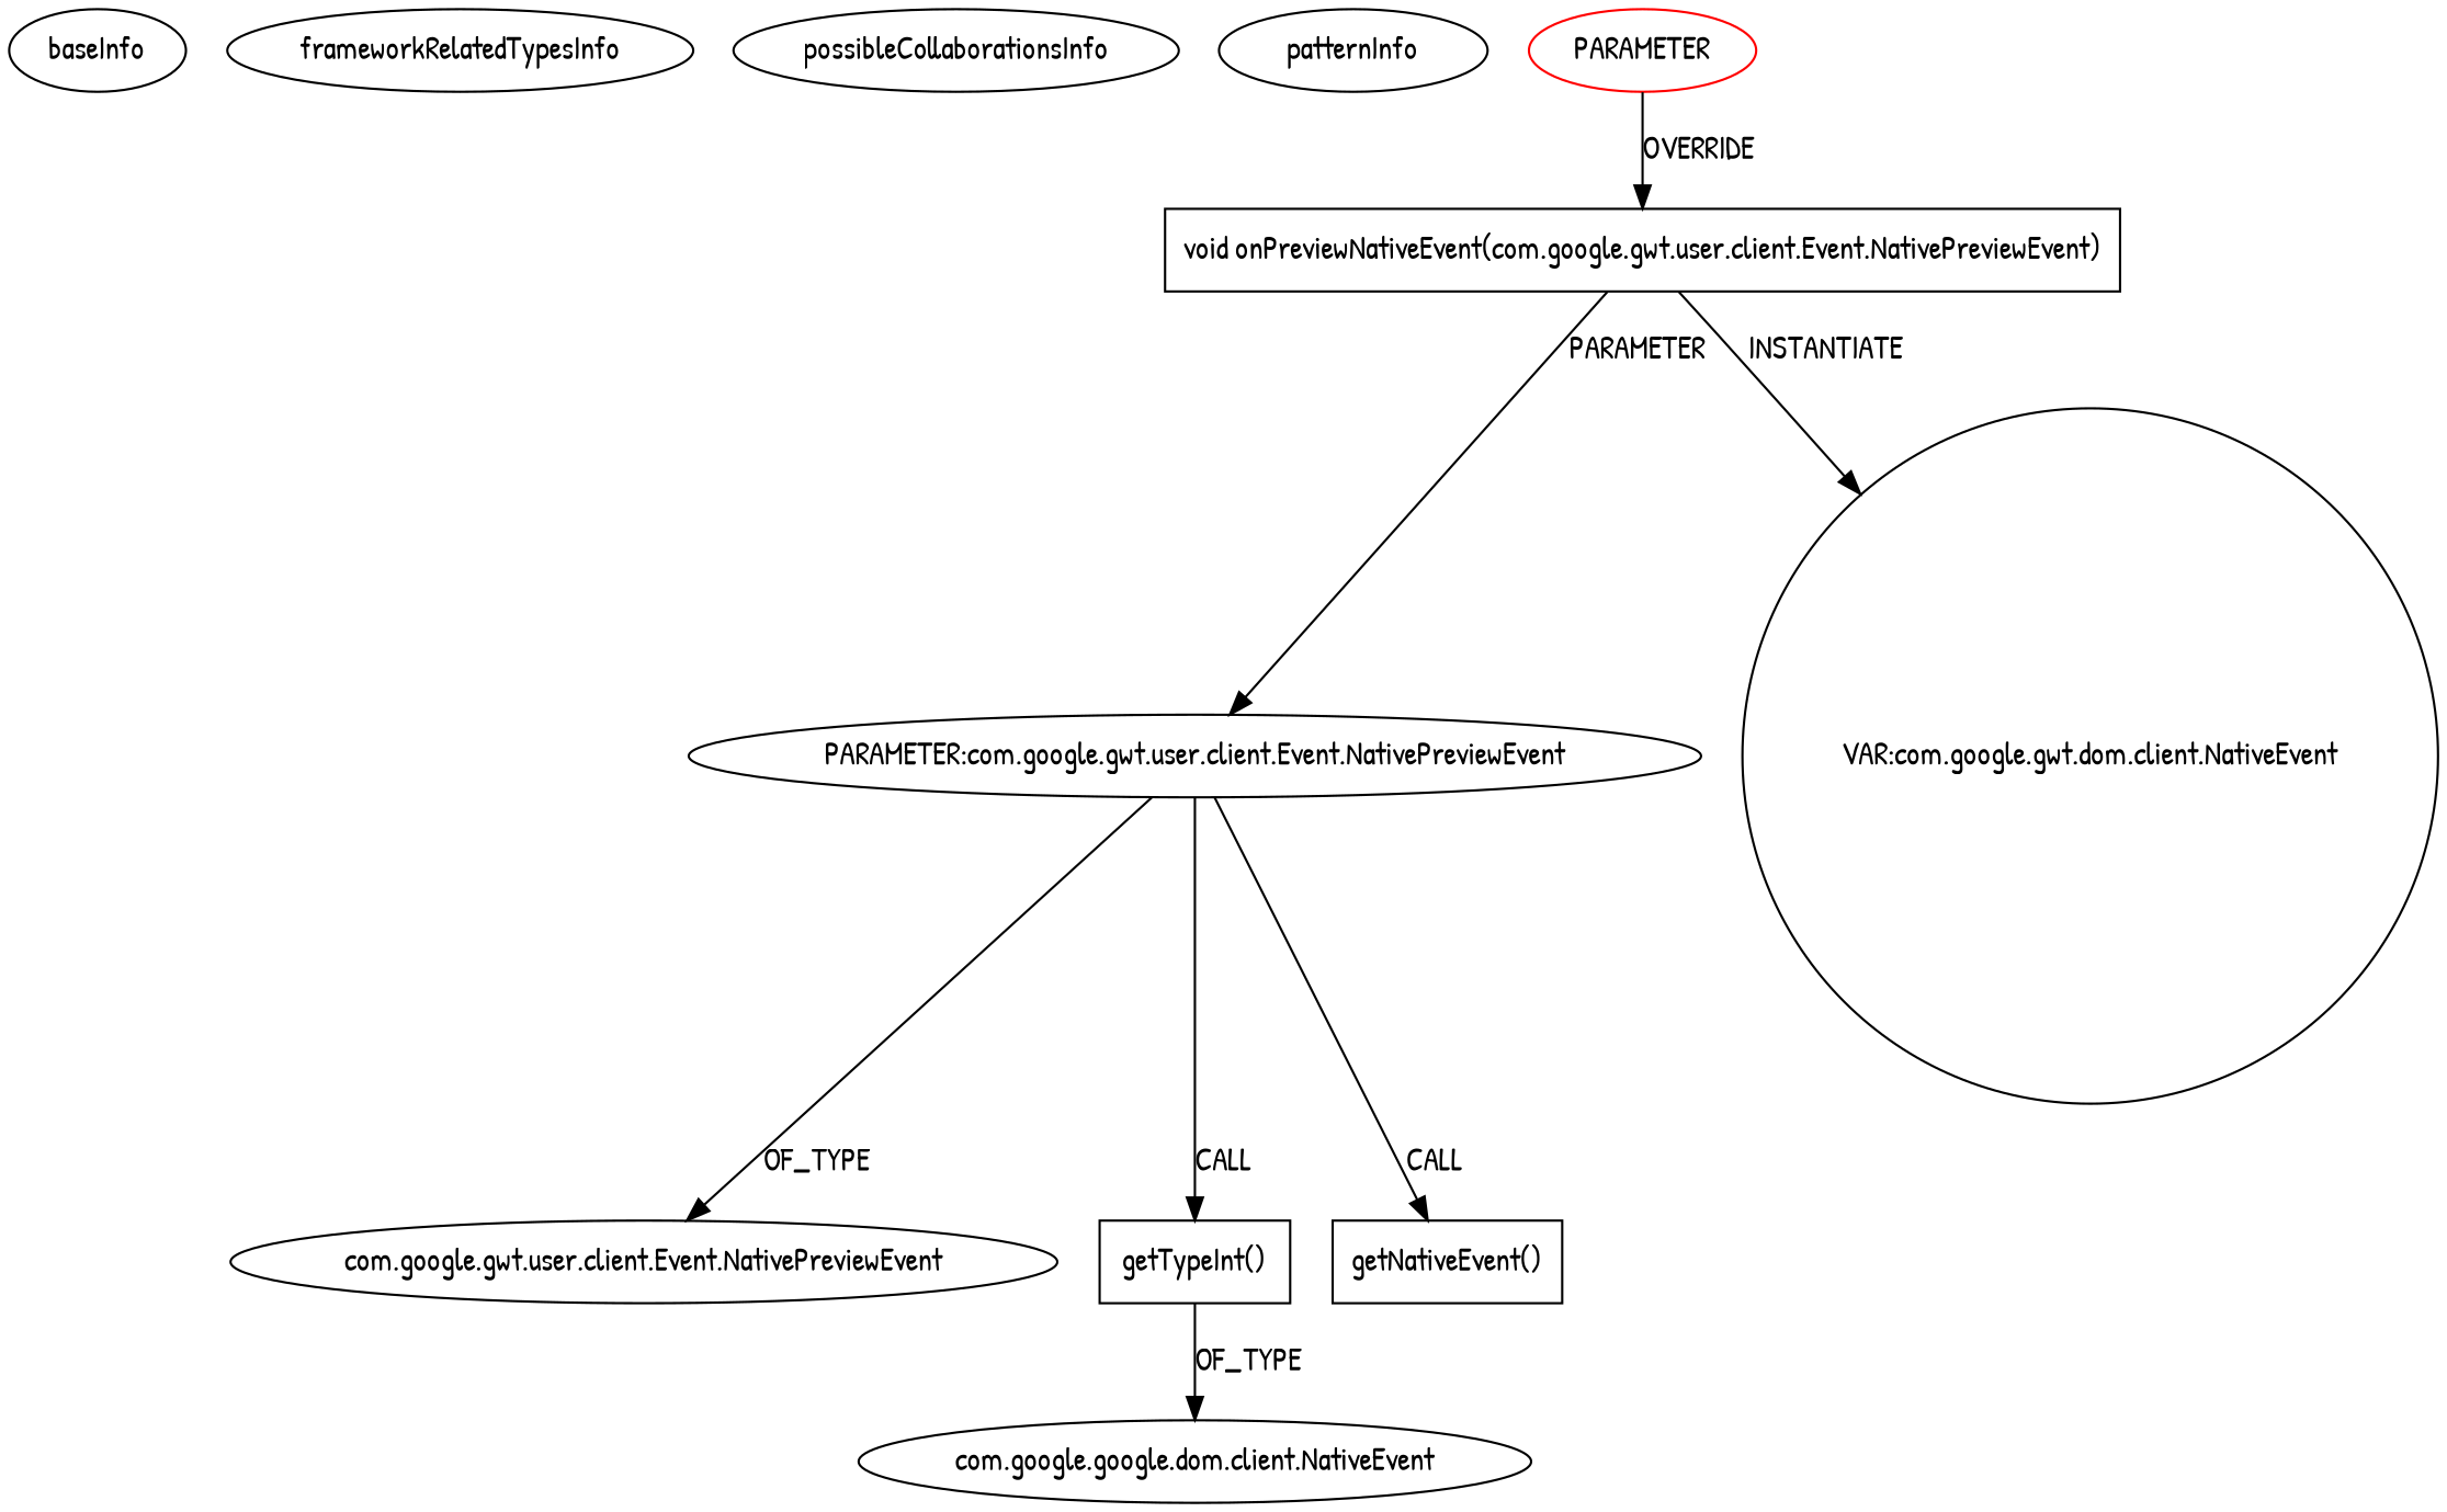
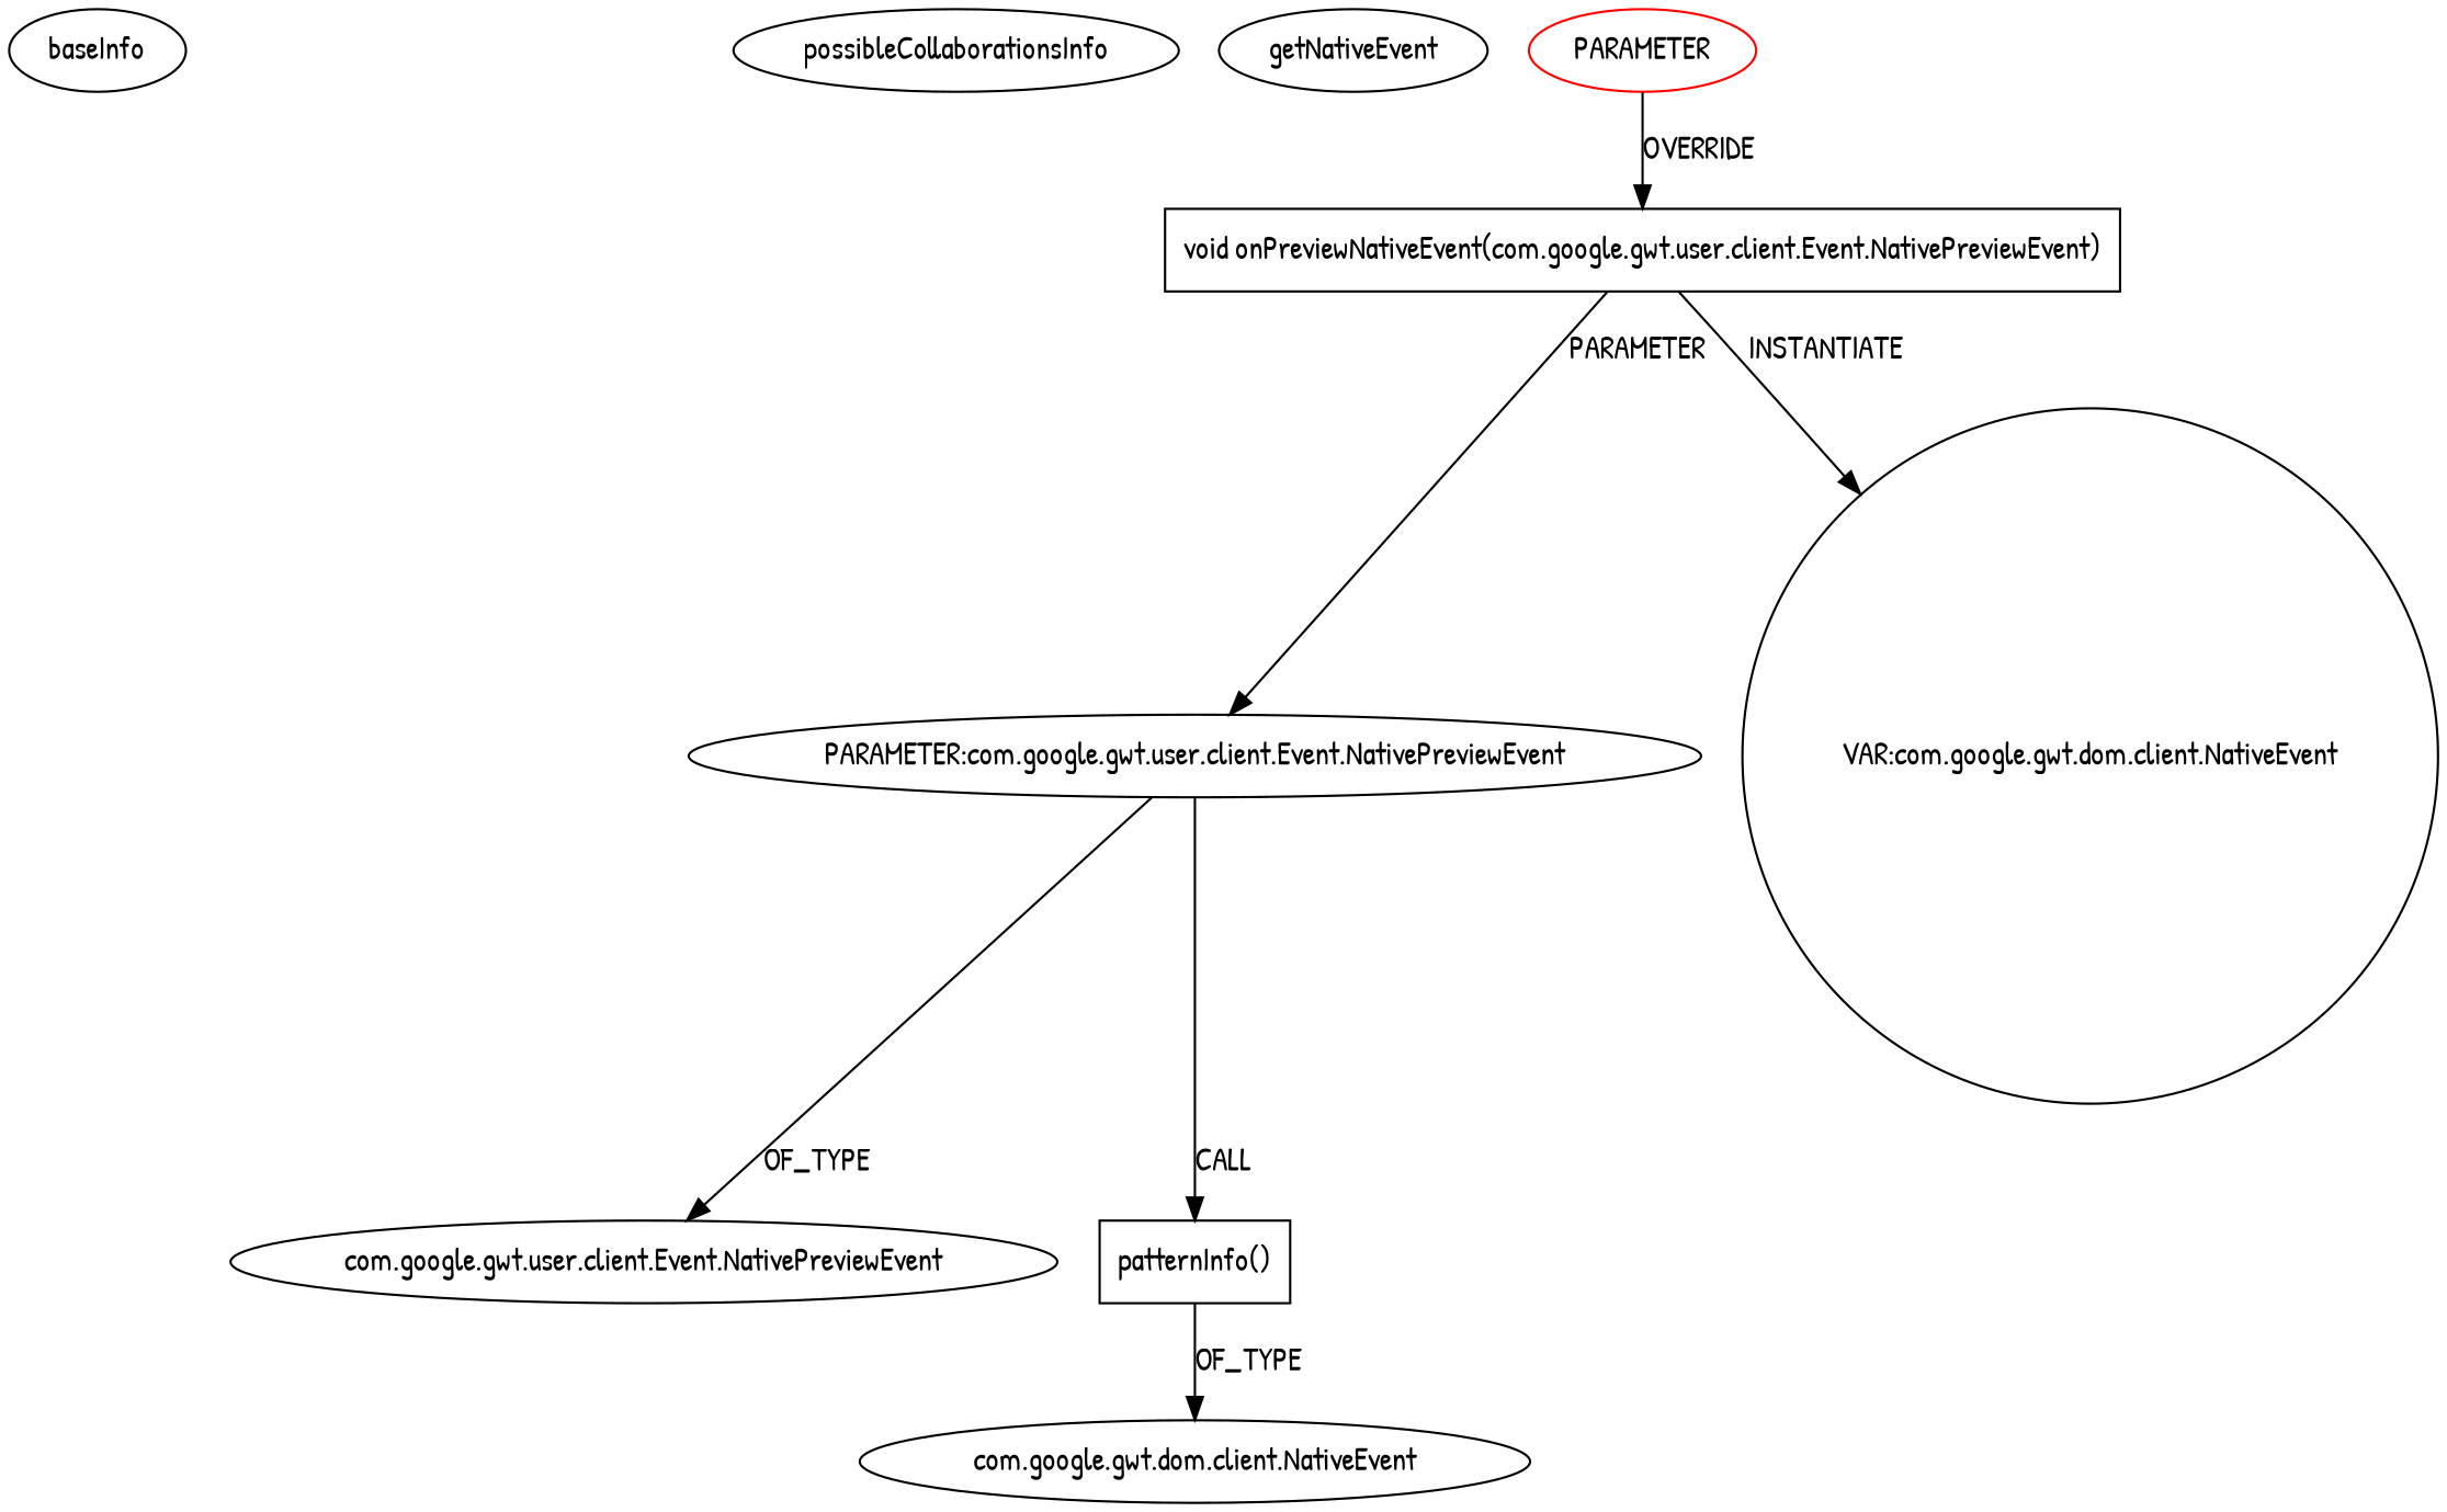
  digraph {
    fontname="Patrick Hand"
    node [fontname="Patrick Hand" isFrameworkType=false]
    edge [fontname="Patrick Hand"]
    baseInfo [category=pattern graphId=1376 isAnonymous=false possibleRelation=false isFrameworkType=""]
-   frameworkRelatedTypesInfo [isFrameworkType=""]
    possibleCollaborationsInfo [isFrameworkType=""]
-   patternInfo [frequency=2.0 patternRootClient=0 isFrameworkType=""]
+   patternInfo [frequency=2.0 patternRootClient=0 label=getNativeEvent isFrameworkType=""]
    n5 [label="com.google.gwt.user.client.Event.NativePreviewEvent" vertexType=FRAMEWORK_CLASS_TYPE]
    n6 [label="PARAMETER:com.google.gwt.user.client.Event.NativePreviewEvent" vertexType=PARAMETER_DECLARATION]
-   n7 [label="getTypeInt()" shape=box vertexType=INSIDE_CALL]
-   n8 [label="getNativeEvent()" shape=box vertexType=INSIDE_CALL]
-   n9 [label="com.google.google.dom.client.NativeEvent" vertexType=FRAMEWORK_CLASS_TYPE]
+   n7 [label="patternInfo()" shape=box vertexType=INSIDE_CALL]
+   n9 [label="com.google.gwt.dom.client.NativeEvent" vertexType=FRAMEWORK_CLASS_TYPE]
    n10 [label="void onPreviewNativeEvent(com.google.gwt.user.client.Event.NativePreviewEvent)" shape=box vertexType=OVERRIDING_METHOD_DECLARATION]
    n11 [label="VAR:com.google.gwt.dom.client.NativeEvent" shape=circle vertexType=VARIABLE_EXPRESION]
    n12 [color=red label=PARAMETER vertexType=ROOT_CLIENT_CLASS_DECLARATION]
    n6 -> n5 [label=OF_TYPE]
    n6 -> n7 [label=CALL]
-   n6 -> n8 [label=CALL]
    n7 -> n9 [label=OF_TYPE]
    n10 -> n6 [label=PARAMETER]
    n10 -> n11 [label=INSTANTIATE]
    n12 -> n10 [label=OVERRIDE]
  }
